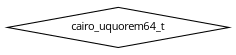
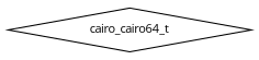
  digraph {
    rankdir=TB
    fontname="Open Sans"
-   n1 [color=black fillcolor=white fontname="Open Sans" fontsize=10 height=0.2 label=cairo_uquorem64_t shape=diamond style=filled width=0.4]
+   n1 [color=black fillcolor=white fontname="Open Sans" fontsize=10 height=0.2 label=cairo_cairo64_t shape=diamond style=filled width=0.4]
  }
